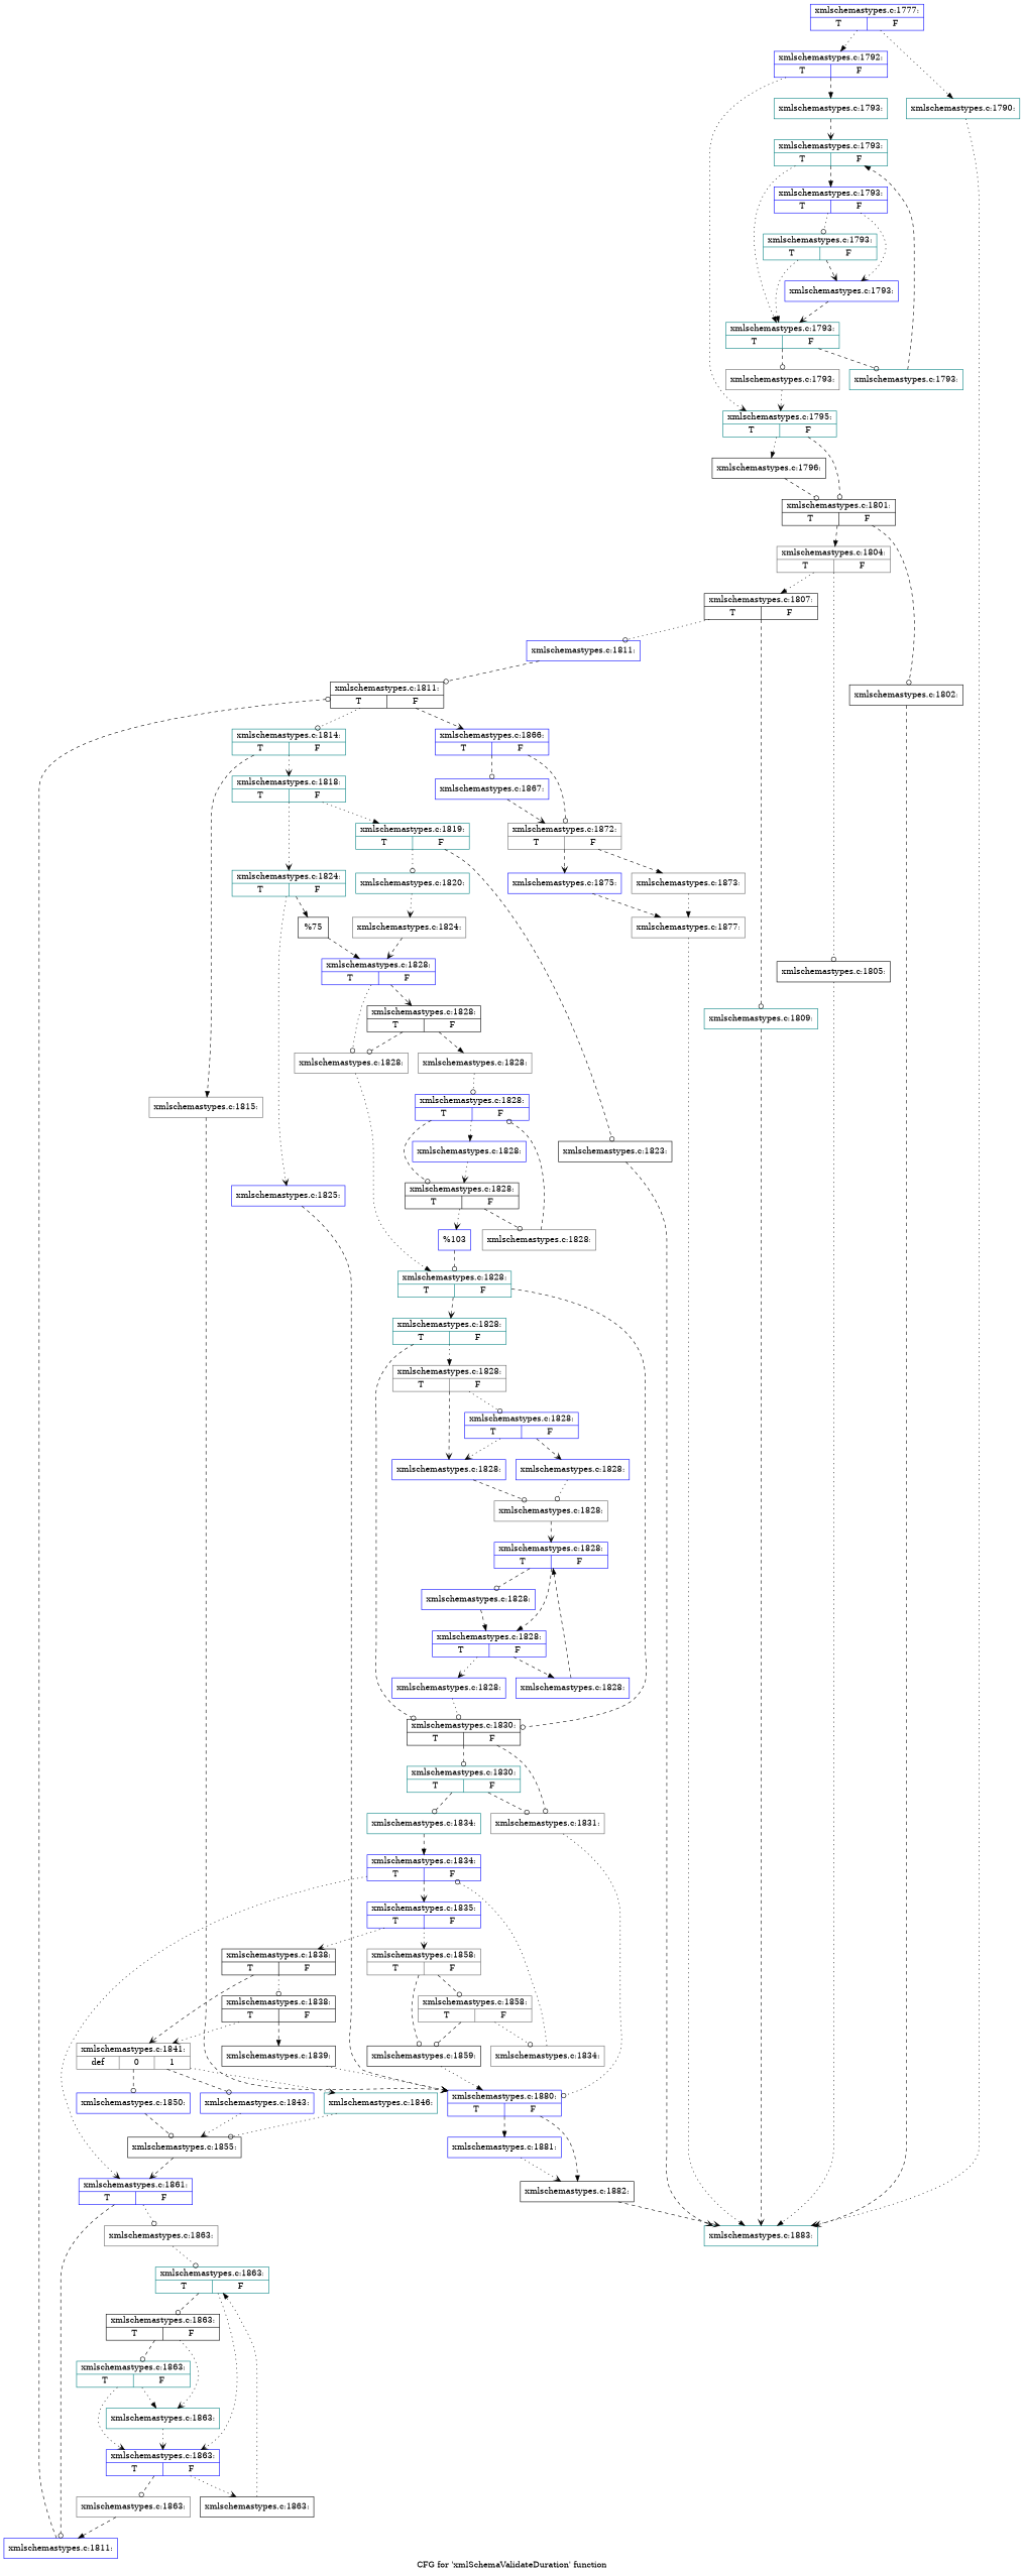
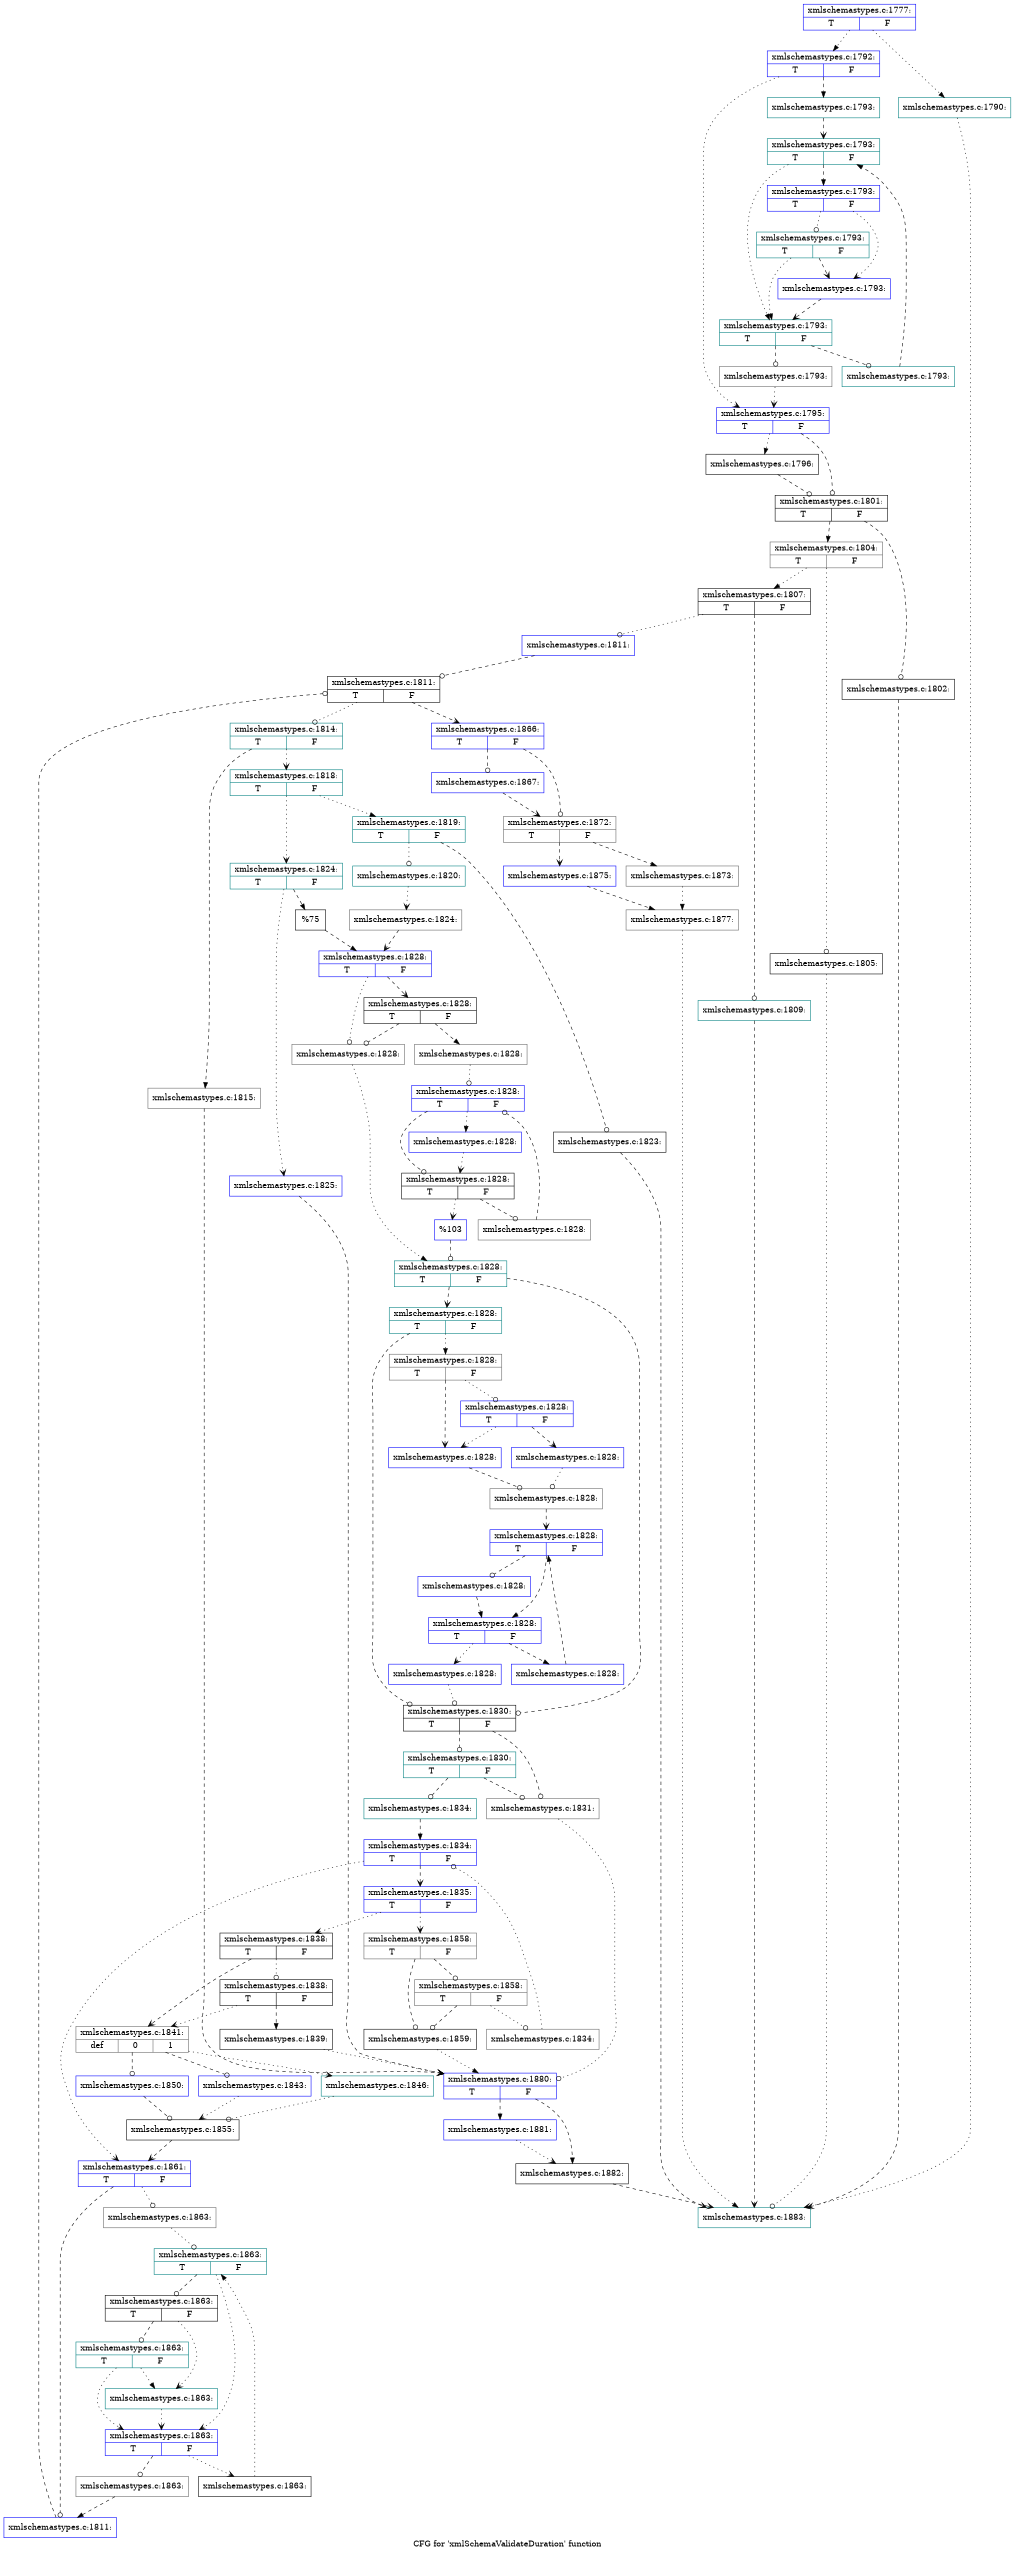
  digraph {
    label="CFG for 'xmlSchemaValidateDuration' function"
    node [color=blue shape=record]
    edge [arrowhead=odot style=dashed]
    n1 [label="{xmlschemastypes.c:1777:|{<s0>T|<s1>F}}"]
    n2 [color=teal label="{xmlschemastypes.c:1790:}"]
    n3 [label="{xmlschemastypes.c:1792:|{<s0>T|<s1>F}}"]
    n4 [color=teal label="{xmlschemastypes.c:1883:}"]
    n5 [color=teal label="{xmlschemastypes.c:1793:}"]
-   n6 [color=teal label="{xmlschemastypes.c:1795:|{<s0>T|<s1>F}}"]
+   n6 [label="{xmlschemastypes.c:1795:|{<s0>T|<s1>F}}"]
    n7 [color=teal label="{xmlschemastypes.c:1793:|{<s0>T|<s1>F}}"]
    n8 [color=black label="{xmlschemastypes.c:1796:}"]
    n9 [color=black label="{xmlschemastypes.c:1801:|{<s0>T|<s1>F}}"]
    n10 [color=teal label="{xmlschemastypes.c:1793:|{<s0>T|<s1>F}}"]
    n11 [label="{xmlschemastypes.c:1793:|{<s0>T|<s1>F}}"]
    n12 [color=black label="{xmlschemastypes.c:1802:}"]
    n13 [color=gray40 label="{xmlschemastypes.c:1804:|{<s0>T|<s1>F}}"]
    n14 [color=teal label="{xmlschemastypes.c:1793:}"]
    n15 [color=gray40 label="{xmlschemastypes.c:1793:}"]
    n16 [color=teal label="{xmlschemastypes.c:1793:|{<s0>T|<s1>F}}"]
    n17 [label="{xmlschemastypes.c:1793:}"]
    n18 [color=black label="{xmlschemastypes.c:1805:}"]
    n19 [color=black label="{xmlschemastypes.c:1807:|{<s0>T|<s1>F}}"]
    n20 [color=teal label="{xmlschemastypes.c:1809:}"]
    n21 [label="{xmlschemastypes.c:1811:}"]
    n22 [color=black label="{xmlschemastypes.c:1811:|{<s0>T|<s1>F}}"]
    n23 [color=teal label="{xmlschemastypes.c:1814:|{<s0>T|<s1>F}}"]
    n24 [label="{xmlschemastypes.c:1866:|{<s0>T|<s1>F}}"]
    n25 [color=gray40 label="{xmlschemastypes.c:1815:}"]
    n26 [color=teal label="{xmlschemastypes.c:1818:|{<s0>T|<s1>F}}"]
    n27 [label="{xmlschemastypes.c:1867:}"]
    n28 [color=gray40 label="{xmlschemastypes.c:1872:|{<s0>T|<s1>F}}"]
    n29 [label="{xmlschemastypes.c:1880:|{<s0>T|<s1>F}}"]
    n30 [color=teal label="{xmlschemastypes.c:1819:|{<s0>T|<s1>F}}"]
    n31 [color=teal label="{xmlschemastypes.c:1824:|{<s0>T|<s1>F}}"]
    n32 [color=gray40 label="{xmlschemastypes.c:1873:}"]
    n33 [label="{xmlschemastypes.c:1875:}"]
    n34 [label="{xmlschemastypes.c:1881:}"]
    n35 [color=black label="{xmlschemastypes.c:1882:}"]
    n36 [color=teal label="{xmlschemastypes.c:1820:}"]
    n37 [color=black label="{xmlschemastypes.c:1823:}"]
    n38 [label="{xmlschemastypes.c:1825:}"]
    n39 [color=black label="{%75}"]
    n40 [color=gray40 label="{xmlschemastypes.c:1824:}"]
    n41 [label="{xmlschemastypes.c:1828:|{<s0>T|<s1>F}}"]
    n42 [color=gray40 label="{xmlschemastypes.c:1828:}"]
    n43 [color=black label="{xmlschemastypes.c:1828:|{<s0>T|<s1>F}}"]
    n44 [color=teal label="{xmlschemastypes.c:1828:|{<s0>T|<s1>F}}"]
    n45 [color=gray40 label="{xmlschemastypes.c:1828:}"]
    n46 [color=black label="{xmlschemastypes.c:1830:|{<s0>T|<s1>F}}"]
    n47 [color=teal label="{xmlschemastypes.c:1828:|{<s0>T|<s1>F}}"]
    n48 [label="{xmlschemastypes.c:1828:|{<s0>T|<s1>F}}"]
    n49 [label="{xmlschemastypes.c:1828:}"]
    n50 [color=black label="{xmlschemastypes.c:1828:|{<s0>T|<s1>F}}"]
    n51 [color=gray40 label="{xmlschemastypes.c:1831:}"]
    n52 [color=teal label="{xmlschemastypes.c:1830:|{<s0>T|<s1>F}}"]
    n53 [color=gray40 label="{xmlschemastypes.c:1828:|{<s0>T|<s1>F}}"]
    n54 [color=gray40 label="{xmlschemastypes.c:1828:}"]
    n55 [label="{%103}"]
    n56 [color=teal label="{xmlschemastypes.c:1834:}"]
    n57 [label="{xmlschemastypes.c:1828:}"]
    n58 [label="{xmlschemastypes.c:1828:|{<s0>T|<s1>F}}"]
    n59 [color=gray40 label="{xmlschemastypes.c:1828:}"]
    n60 [label="{xmlschemastypes.c:1828:}"]
    n61 [label="{xmlschemastypes.c:1828:|{<s0>T|<s1>F}}"]
    n62 [label="{xmlschemastypes.c:1828:}"]
    n63 [label="{xmlschemastypes.c:1828:|{<s0>T|<s1>F}}"]
    n64 [label="{xmlschemastypes.c:1828:}"]
    n65 [label="{xmlschemastypes.c:1828:}"]
    n66 [label="{xmlschemastypes.c:1834:|{<s0>T|<s1>F}}"]
    n67 [label="{xmlschemastypes.c:1835:|{<s0>T|<s1>F}}"]
    n68 [label="{xmlschemastypes.c:1861:|{<s0>T|<s1>F}}"]
    n69 [color=black label="{xmlschemastypes.c:1838:|{<s0>T|<s1>F}}"]
    n70 [color=gray40 label="{xmlschemastypes.c:1858:|{<s0>T|<s1>F}}"]
    n71 [color=gray40 label="{xmlschemastypes.c:1863:}"]
    n72 [label="{xmlschemastypes.c:1811:}"]
    n73 [color=black label="{xmlschemastypes.c:1838:|{<s0>T|<s1>F}}"]
    n74 [color=gray40 label="{xmlschemastypes.c:1841:|{<s0>def|<s1>0|<s2>1}}"]
    n75 [color=black label="{xmlschemastypes.c:1859:}"]
    n76 [color=gray40 label="{xmlschemastypes.c:1858:|{<s0>T|<s1>F}}"]
    n77 [color=teal label="{xmlschemastypes.c:1863:|{<s0>T|<s1>F}}"]
    n78 [color=black label="{xmlschemastypes.c:1839:}"]
    n79 [label="{xmlschemastypes.c:1850:}"]
    n80 [label="{xmlschemastypes.c:1843:}"]
    n81 [color=teal label="{xmlschemastypes.c:1846:}"]
    n82 [color=gray40 label="{xmlschemastypes.c:1834:}"]
    n83 [color=black label="{xmlschemastypes.c:1855:}"]
    n84 [label="{xmlschemastypes.c:1863:|{<s0>T|<s1>F}}"]
    n85 [color=black label="{xmlschemastypes.c:1863:|{<s0>T|<s1>F}}"]
    n86 [color=black label="{xmlschemastypes.c:1863:}"]
    n87 [color=gray40 label="{xmlschemastypes.c:1863:}"]
    n88 [color=teal label="{xmlschemastypes.c:1863:|{<s0>T|<s1>F}}"]
    n89 [color=teal label="{xmlschemastypes.c:1863:}"]
    n90 [color=gray40 label="{xmlschemastypes.c:1877:}"]
    n1 -> n2 [arrowhead=normal style=dotted]
    n1 -> n3 [arrowhead=normal style=dotted]
    n2 -> n4 [arrowhead=vee style=dotted]
    n3 -> n5 [arrowhead=normal]
    n3 -> n6 [arrowhead=vee style=dotted]
    n5 -> n7 [arrowhead=vee]
    n6 -> n8 [arrowhead=normal style=dotted]
    n6 -> n9
    n7 -> n10 [arrowhead=normal style=dotted]
    n7 -> n11 [arrowhead=normal]
    n8 -> n9
    n9 -> n12
    n9 -> n13 [arrowhead=normal]
    n10 -> n14
    n10 -> n15
    n11 -> n16 [style=dotted]
    n11 -> n17 [arrowhead=vee style=dotted]
    n12 -> n4 [arrowhead=vee]
    n13 -> n18 [style=dotted]
    n13 -> n19 [arrowhead=normal style=dotted]
    n14 -> n7 [arrowhead=normal]
    n15 -> n6 [arrowhead=vee style=dotted]
    n16 -> n10 [arrowhead=normal style=dotted]
    n16 -> n17 [arrowhead=vee]
    n17 -> n10 [arrowhead=vee]
-   n18 -> n4 [arrowhead=normal style=dotted]
+   n18 -> n4 [style=dotted]
    n19 -> n20
    n19 -> n21 [style=dotted]
    n20 -> n4 [arrowhead=vee]
    n21 -> n22
    n22 -> n23 [style=dotted]
    n22 -> n24 [arrowhead=vee]
    n23 -> n25 [arrowhead=normal]
    n23 -> n26 [arrowhead=vee style=dotted]
    n24 -> n27
    n24 -> n28
    n25 -> n29 [arrowhead=vee]
    n26 -> n30 [arrowhead=normal style=dotted]
    n26 -> n31 [arrowhead=vee style=dotted]
    n27 -> n28 [arrowhead=vee]
    n28 -> n32 [arrowhead=normal]
    n28 -> n33 [arrowhead=vee]
    n29 -> n34 [arrowhead=normal]
    n29 -> n35 [arrowhead=normal]
    n30 -> n36 [style=dotted]
    n30 -> n37
    n31 -> n38 [arrowhead=vee style=dotted]
    n31 -> n39 [arrowhead=normal]
    n32 -> n90 [arrowhead=normal style=dotted]
    n33 -> n90 [arrowhead=normal]
    n34 -> n35 [arrowhead=vee style=dotted]
    n35 -> n4 [arrowhead=vee]
    n36 -> n40 [arrowhead=vee style=dotted]
    n37 -> n4 [arrowhead=vee]
    n38 -> n29 [arrowhead=vee]
    n39 -> n41 [arrowhead=normal]
    n40 -> n41 [arrowhead=vee]
    n41 -> n42 [style=dotted]
    n41 -> n43 [arrowhead=vee]
    n42 -> n44 [arrowhead=normal style=dotted]
    n43 -> n42
    n43 -> n45 [arrowhead=normal]
    n44 -> n46
    n44 -> n47 [arrowhead=vee]
    n45 -> n48 [style=dotted]
    n46 -> n51
    n46 -> n52
    n47 -> n46
    n47 -> n53 [arrowhead=normal style=dotted]
    n48 -> n49 [arrowhead=normal style=dotted]
    n48 -> n50
    n49 -> n50 [arrowhead=vee style=dotted]
    n50 -> n54
    n50 -> n55 [arrowhead=vee style=dotted]
    n51 -> n29 [style=dotted]
    n52 -> n51
    n52 -> n56
    n53 -> n57 [arrowhead=vee]
    n53 -> n58 [style=dotted]
    n54 -> n48
    n55 -> n44
    n56 -> n66 [arrowhead=normal]
    n57 -> n59
    n58 -> n57 [arrowhead=vee style=dotted]
    n58 -> n60 [arrowhead=vee]
    n59 -> n61 [arrowhead=vee]
    n60 -> n59 [style=dotted]
    n61 -> n62
    n61 -> n63 [arrowhead=normal]
    n62 -> n63 [arrowhead=normal]
    n63 -> n64 [arrowhead=normal]
    n63 -> n65 [arrowhead=vee style=dotted]
    n64 -> n61 [arrowhead=normal]
    n65 -> n46 [style=dotted]
    n66 -> n67 [arrowhead=vee]
    n66 -> n68 [arrowhead=vee style=dotted]
    n67 -> n69 [arrowhead=vee style=dotted]
    n67 -> n70 [arrowhead=vee style=dotted]
    n68 -> n71 [style=dotted]
    n68 -> n72
    n69 -> n73 [style=dotted]
    n69 -> n74 [arrowhead=vee]
    n70 -> n75
    n70 -> n76
    n71 -> n77 [style=dotted]
    n72 -> n22
    n73 -> n74 [arrowhead=vee style=dotted]
    n73 -> n78 [arrowhead=normal]
    n74 -> n79
    n74 -> n80
    n74 -> n81 [arrowhead=vee style=dotted]
    n75 -> n29 [arrowhead=normal style=dotted]
    n76 -> n75
    n76 -> n82 [style=dotted]
    n77 -> n84 [arrowhead=vee style=dotted]
    n77 -> n85
    n78 -> n29 [arrowhead=vee style=dotted]
    n79 -> n83
    n80 -> n83 [arrowhead=vee style=dotted]
    n81 -> n83 [style=dotted]
    n82 -> n66 [style=dotted]
    n83 -> n68 [arrowhead=vee]
    n84 -> n86 [arrowhead=vee style=dotted]
    n84 -> n87
    n85 -> n88
    n85 -> n89 [arrowhead=vee style=dotted]
    n86 -> n77 [arrowhead=normal style=dotted]
    n87 -> n72 [arrowhead=normal]
    n88 -> n84 [arrowhead=vee style=dotted]
    n88 -> n89 [arrowhead=normal style=dotted]
    n89 -> n84 [arrowhead=vee style=dotted]
    n90 -> n4 [arrowhead=normal style=dotted]
  }
